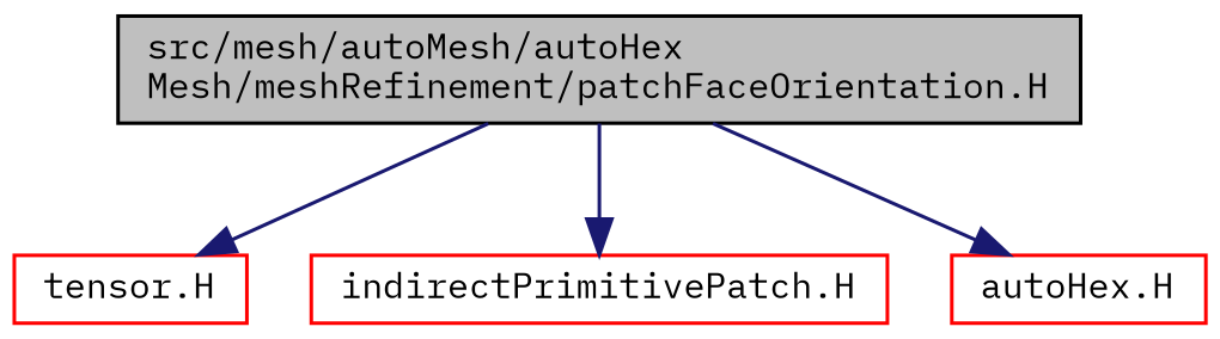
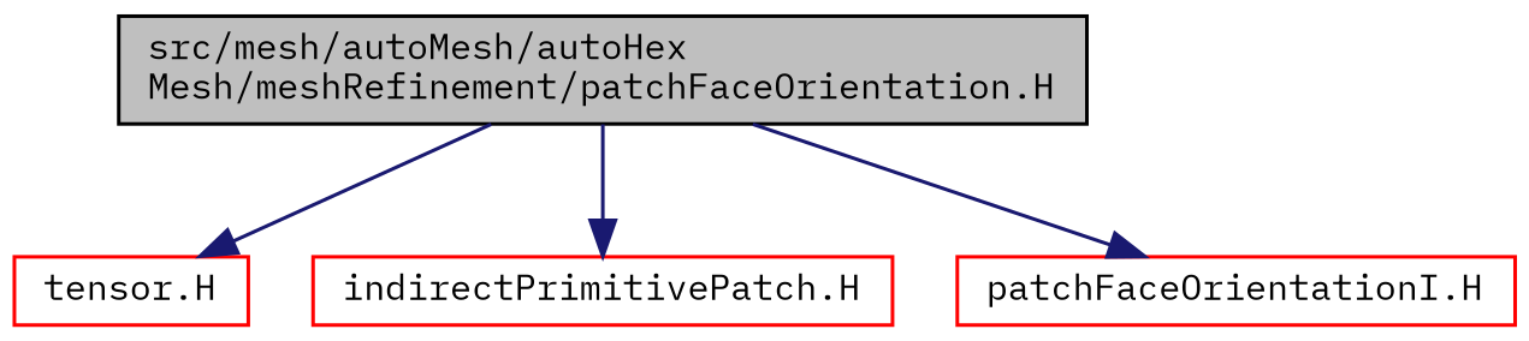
  digraph {
    fontname="IBM Plex Mono"
    node [color=red fontname="IBM Plex Mono" fontsize=10 shape=record]
    edge [color=midnightblue fontname="IBM Plex Mono" fontsize=10 labelfontname=Helvetica labelfontsize=10 style=solid]
    n1 [color=black fillcolor=grey75 fontcolor=black height=0.2 label="src/mesh/autoMesh/autoHex\lMesh/meshRefinement/patchFaceOrientation.H" style=filled width=0.4]
    n2 [height=0.2 label="tensor.H" width=0.4]
    n3 [height=0.2 label="indirectPrimitivePatch.H" width=0.4]
-   n4 [height=0.2 label="autoHex.H" width=0.4]
+   n4 [height=0.2 label="patchFaceOrientationI.H" width=0.4]
    n1 -> n2
    n1 -> n3
    n1 -> n4
  }
